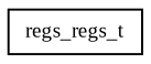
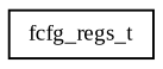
  digraph {
    rankdir=LR
    fontname="Liberation Serif"
-   n1 [color=black fillcolor=white fontname="Liberation Serif" fontsize=10 height=0.2 label=regs_regs_t shape=record style=filled width=0.4]
+   n1 [color=black fillcolor=white fontname="Liberation Serif" fontsize=10 height=0.2 label=fcfg_regs_t shape=record style=filled width=0.4]
  }
